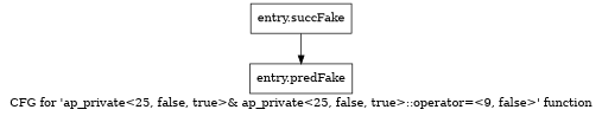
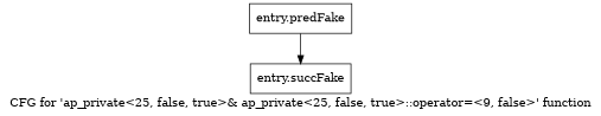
  digraph {
    label="CFG for 'ap_private\<25, false, true\>& ap_private\<25, false, true\>::operator=\<9, false\>' function"
    node [shape=record]
    n1 [label="{entry.predFake}"]
    n2 [filename="/tools/Xilinx/Vitis_HLS/2022.1/include/etc/ap_private.h" label="{entry.succFake}" linenumber=1509]
-   n2 -> n1 [execusionnum=96 filename="/tools/Xilinx/Vitis_HLS/2022.1/include/etc/ap_private.h"]
+   n1 -> n2 [execusionnum=96 filename="/tools/Xilinx/Vitis_HLS/2022.1/include/etc/ap_private.h"]
  }
